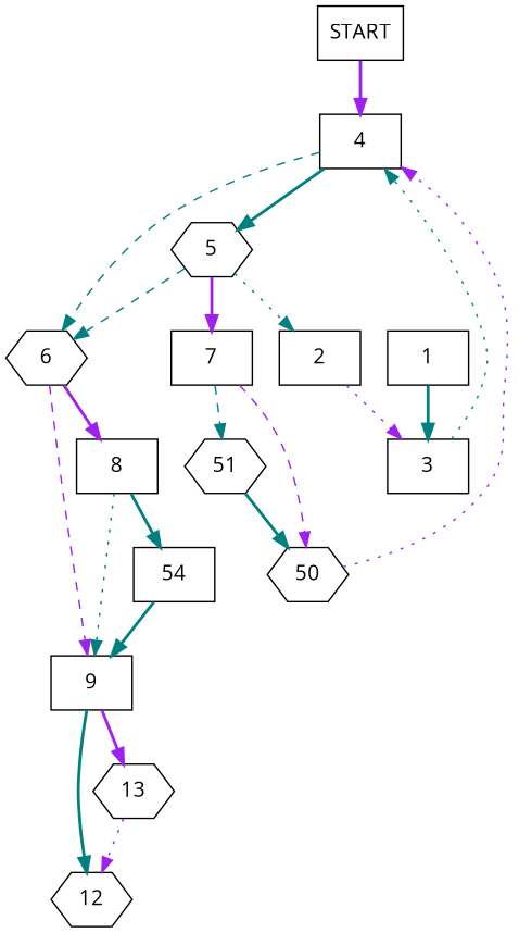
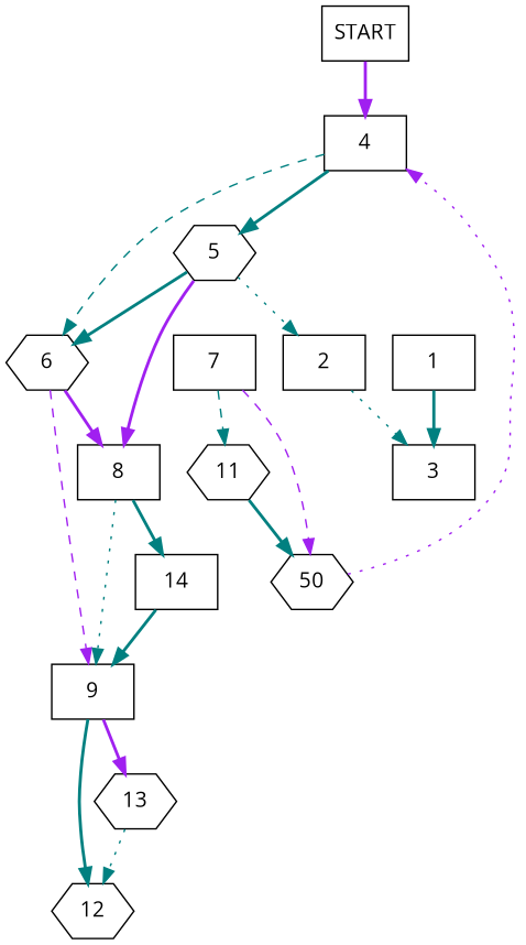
  digraph {
    fontname="Open Sans"
    node [fontname="Open Sans" shape=box]
    edge [color=teal fontname="Open Sans" style=bold]
    n1 [label=START]
    4
    1
    3
    2
    5 [shape=hexagon]
    6 [shape=hexagon]
    7
    8
    9
    n11 [label=50 shape=hexagon]
-   11 [shape=hexagon label=51]
-   14 [label=54]
+   11 [shape=hexagon]
+   14
    12 [shape=hexagon]
    13 [shape=hexagon]
    n1 -> 4 [color=purple]
    4 -> 5
    4 -> 6 [style=dashed]
    1 -> 3
-   3 -> 4 [style=dotted]
-   2 -> 3 [color=purple style=dotted]
+   2 -> 3 [style=dotted]
    5 -> 2 [style=dotted]
-   5 -> 6 [style=dashed]
-   5 -> 7 [color=purple]
+   5 -> 6
+   5 -> 8 [color=purple]
    6 -> 8 [color=purple]
    6 -> 9 [color=purple style=dashed]
    7 -> n11 [color=purple style=dashed]
    7 -> 11 [style=dashed]
    8 -> 9 [style=dotted]
    8 -> 14
    9 -> 12
    9 -> 13 [color=purple]
    n11 -> 4 [color=purple style=dotted]
    11 -> n11
    14 -> 9
-   13 -> 12 [color=purple style=dotted]
+   13 -> 12 [style=dotted]
  }
